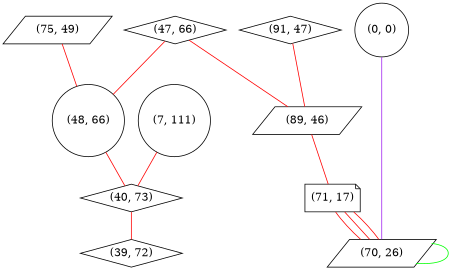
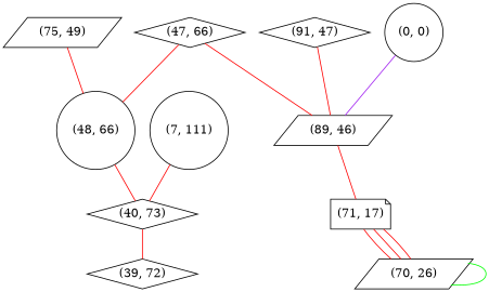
  graph {
    node [shape=diamond]
    edge [color=red weight=1]
    "(75, 49)" [shape=parallelogram]
    "(48, 66)" [shape=circle]
    "(40, 73)"
    "(89, 46)" [shape=parallelogram]
    n5 [label="(71, 17)" shape=note]
    "(7, 111)" [shape=circle]
    "(39, 72)"
    "(47, 66)"
    "(91, 47)"
    "(0, 0)" [shape=circle]
    "(70, 26)" [shape=parallelogram]
    "(75, 49)" -- "(48, 66)"
    "(48, 66)" -- "(40, 73)"
    "(40, 73)" -- "(39, 72)"
    "(89, 46)" -- n5
    n5 -- "(70, 26)"
    n5 -- "(70, 26)"
    n5 -- "(70, 26)"
    "(7, 111)" -- "(40, 73)"
    "(47, 66)" -- "(48, 66)"
    "(47, 66)" -- "(89, 46)"
    "(91, 47)" -- "(89, 46)"
-   "(0, 0)" -- "(70, 26)" [color=purple weight=4]
+   "(0, 0)" -- "(89, 46)" [color=purple weight=4]
    "(70, 26)" -- "(70, 26)" [color=green weight=2]
  }
